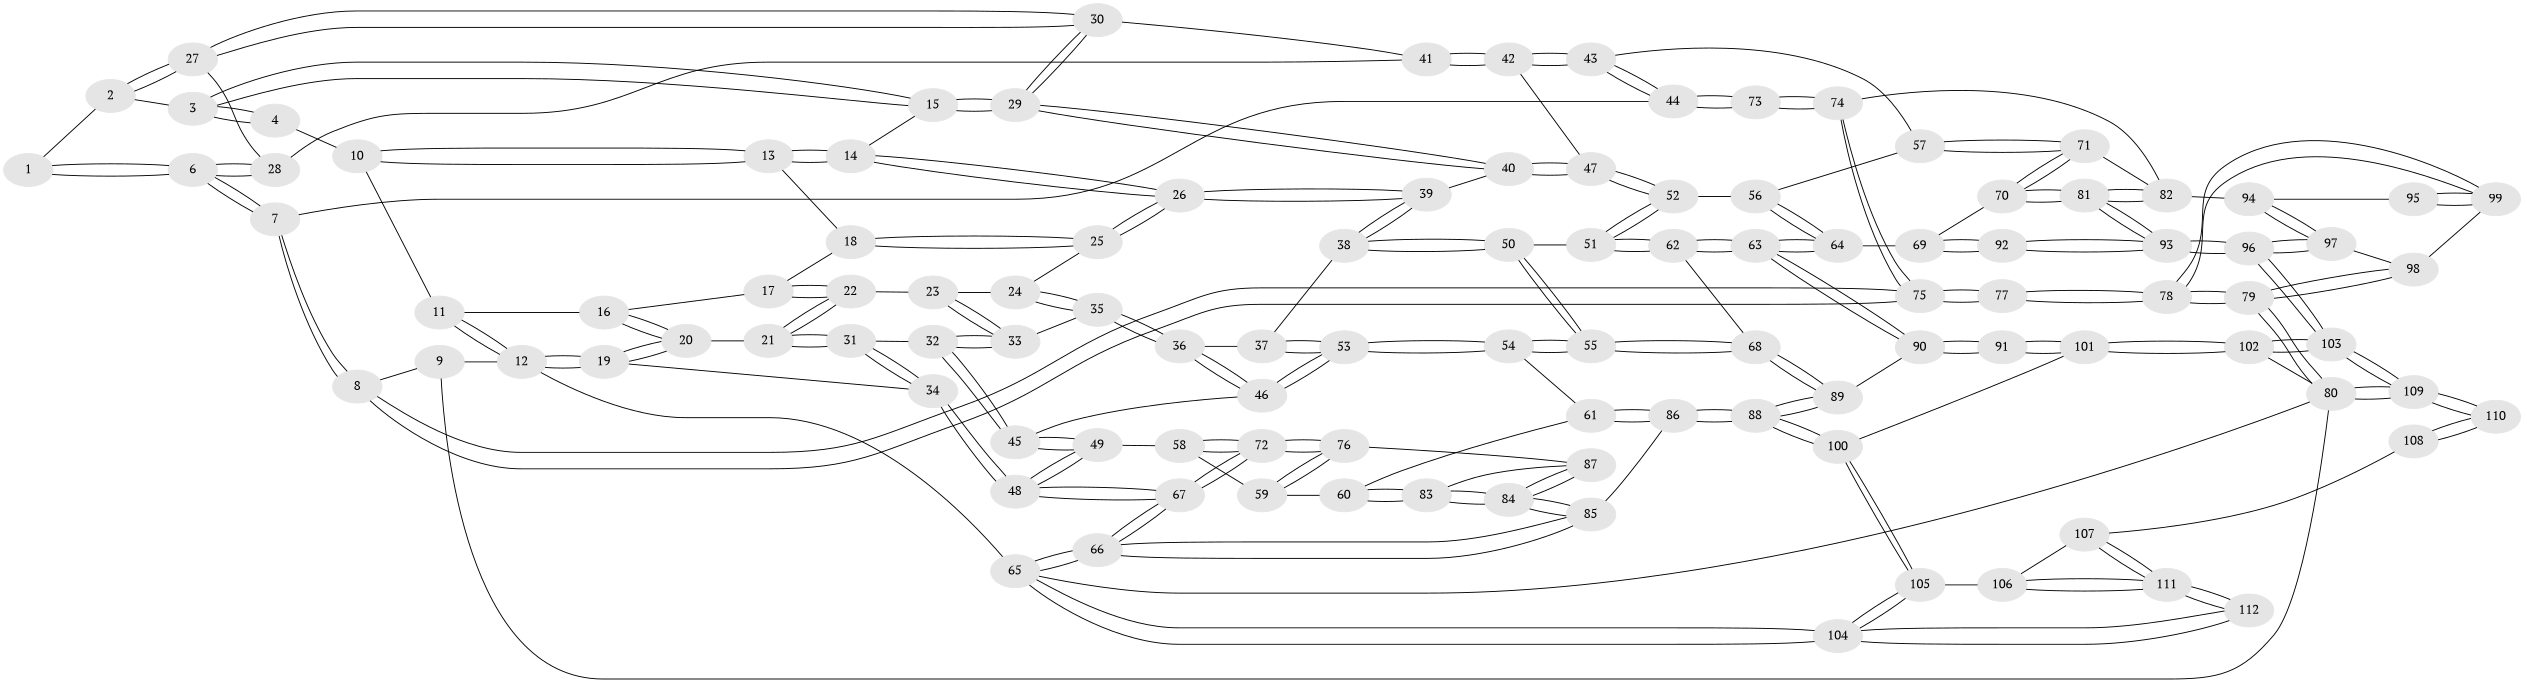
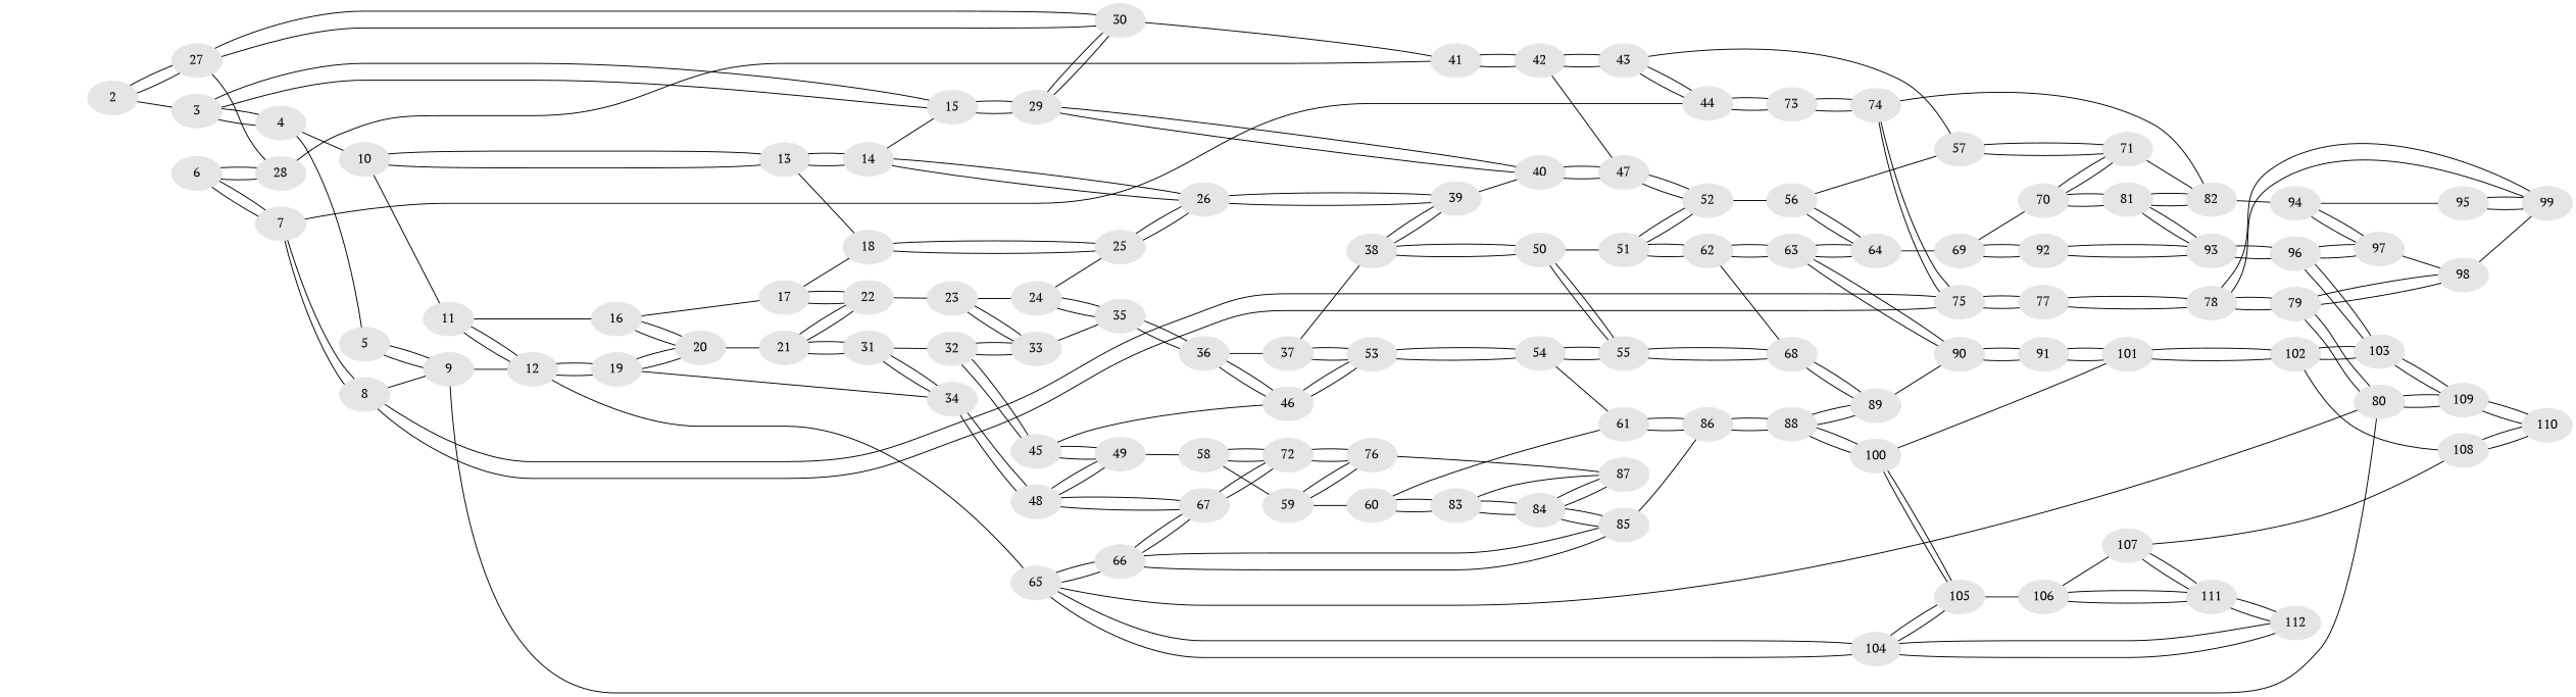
  graph {
    fontname="PT Serif"
    rankdir=LR
    node [color=gray90 fontname="PT Serif" style=filled]
    edge [fontname="PT Serif"]
-   1
    2
    6
    3
    27
    7
    28
    4
    15
    30
+   5
    10
    29
    9
    11
    13
    12
    80
    8
    44
    41
    75
    73
    77
    19
    65
    109
    16
    14
    18
    17
    20
    34
    66
    104
    26
    25
    39
    40
    22
    21
    23
    48
    31
    32
    24
    33
    35
    36
    42
    47
    45
    46
    49
    67
    37
    38
    53
    50
    54
    51
    55
    52
    43
    57
    71
    74
    58
    56
    72
    59
    62
    68
    63
    64
    61
    86
    89
    69
    82
    60
    76
    83
    87
    84
    88
    90
    91
    70
    92
    85
    105
    112
    81
    93
    94
    78
    79
    99
    95
    98
    110
    96
    97
    100
    101
    102
    103
    106
    108
    107
    111
-   1 -- 2
-   1 -- 6
-   1 -- 6
    2 -- 3
    2 -- 27
    2 -- 27
    6 -- 7
    6 -- 7
    6 -- 28
    6 -- 28
    3 -- 4
    3 -- 4
    3 -- 15
    3 -- 15
    27 -- 28
    27 -- 30
    27 -- 30
    7 -- 8
    7 -- 8
    7 -- 44
    28 -- 41
+   4 -- 5
    4 -- 10
    15 -- 29
    15 -- 29
    30 -- 41
+   5 -- 9
+   5 -- 9
    10 -- 11
    10 -- 13
    10 -- 13
    29 -- 30
    29 -- 30
    29 -- 40
    29 -- 40
    9 -- 12
    9 -- 80
    11 -- 12
    11 -- 12
    11 -- 16
    13 -- 14
    13 -- 14
    13 -- 18
    12 -- 19
    12 -- 19
    12 -- 65
    80 -- 109
    80 -- 109
    8 -- 9
    8 -- 75
    8 -- 75
    44 -- 73
    44 -- 73
    41 -- 42
    41 -- 42
    75 -- 77
    75 -- 77
    73 -- 74
    73 -- 74
    77 -- 78
    77 -- 78
    19 -- 20
    19 -- 20
    19 -- 34
    65 -- 80
    65 -- 66
    65 -- 66
    65 -- 104
    65 -- 104
    109 -- 110
    109 -- 110
    16 -- 17
    16 -- 20
    16 -- 20
    14 -- 15
    14 -- 26
    14 -- 26
    18 -- 25
    18 -- 25
    17 -- 18
    17 -- 22
    17 -- 22
    20 -- 21
    34 -- 48
    34 -- 48
    66 -- 67
    66 -- 67
    66 -- 85
    66 -- 85
    104 -- 105
    104 -- 105
    104 -- 112
    104 -- 112
    26 -- 39
    26 -- 39
    25 -- 26
    25 -- 26
    39 -- 40
    40 -- 47
    40 -- 47
    22 -- 23
    21 -- 22
    21 -- 22
    21 -- 31
    21 -- 31
    23 -- 24
    23 -- 33
    23 -- 33
    48 -- 49
    48 -- 49
    48 -- 67
    48 -- 67
    31 -- 34
    31 -- 34
    31 -- 32
    32 -- 33
    32 -- 33
    32 -- 45
    32 -- 45
    24 -- 25
    24 -- 35
    24 -- 35
    33 -- 35
    35 -- 36
    35 -- 36
    36 -- 46
    36 -- 46
    36 -- 37
    42 -- 47
    42 -- 43
    42 -- 43
    47 -- 52
    47 -- 52
    45 -- 46
    45 -- 49
    45 -- 49
    46 -- 53
    46 -- 53
    49 -- 58
    67 -- 72
    67 -- 72
    37 -- 38
    37 -- 53
    37 -- 53
    38 -- 39
    38 -- 39
    38 -- 50
    38 -- 50
    53 -- 54
    53 -- 54
    50 -- 51
    50 -- 55
    50 -- 55
    54 -- 55
    54 -- 55
    54 -- 61
    51 -- 52
    51 -- 52
    51 -- 62
    51 -- 62
    55 -- 68
    55 -- 68
    52 -- 56
    43 -- 44
    43 -- 44
    43 -- 57
    57 -- 71
    57 -- 71
    71 -- 82
    74 -- 75
    74 -- 75
    74 -- 82
    58 -- 72
    58 -- 72
    58 -- 59
    56 -- 57
    56 -- 64
    56 -- 64
    72 -- 76
    72 -- 76
    59 -- 60
    59 -- 76
    59 -- 76
    62 -- 68
    62 -- 63
    62 -- 63
    68 -- 89
    68 -- 89
    63 -- 64
    63 -- 64
    63 -- 90
    63 -- 90
    64 -- 69
    61 -- 86
    61 -- 86
    86 -- 88
    86 -- 88
    89 -- 90
    69 -- 70
    69 -- 92
    69 -- 92
    82 -- 94
    60 -- 61
    60 -- 83
    60 -- 83
    76 -- 87
    83 -- 87
    83 -- 84
    83 -- 84
    84 -- 87
    84 -- 87
    84 -- 85
    84 -- 85
    88 -- 89
    88 -- 89
    88 -- 100
    88 -- 100
    90 -- 91
    90 -- 91
    91 -- 101
    91 -- 101
    70 -- 71
    70 -- 71
    70 -- 81
    70 -- 81
    92 -- 93
    92 -- 93
    85 -- 86
    105 -- 106
    81 -- 82
    81 -- 82
    81 -- 93
    81 -- 93
    93 -- 96
    93 -- 96
    94 -- 95
    94 -- 97
    94 -- 97
    78 -- 79
    78 -- 79
    78 -- 99
    78 -- 99
    79 -- 80
    79 -- 80
    79 -- 98
    79 -- 98
    95 -- 99
    95 -- 99
    98 -- 99
    96 -- 97
    96 -- 97
    96 -- 103
    96 -- 103
    97 -- 98
    100 -- 105
    100 -- 105
    100 -- 101
    101 -- 102
    101 -- 102
    102 -- 103
    102 -- 103
-   102 -- 80
+   102 -- 108
    103 -- 109
    103 -- 109
    106 -- 107
    106 -- 111
    106 -- 111
    108 -- 110
    108 -- 110
    107 -- 108
    107 -- 111
    107 -- 111
    111 -- 112
    111 -- 112
  }
